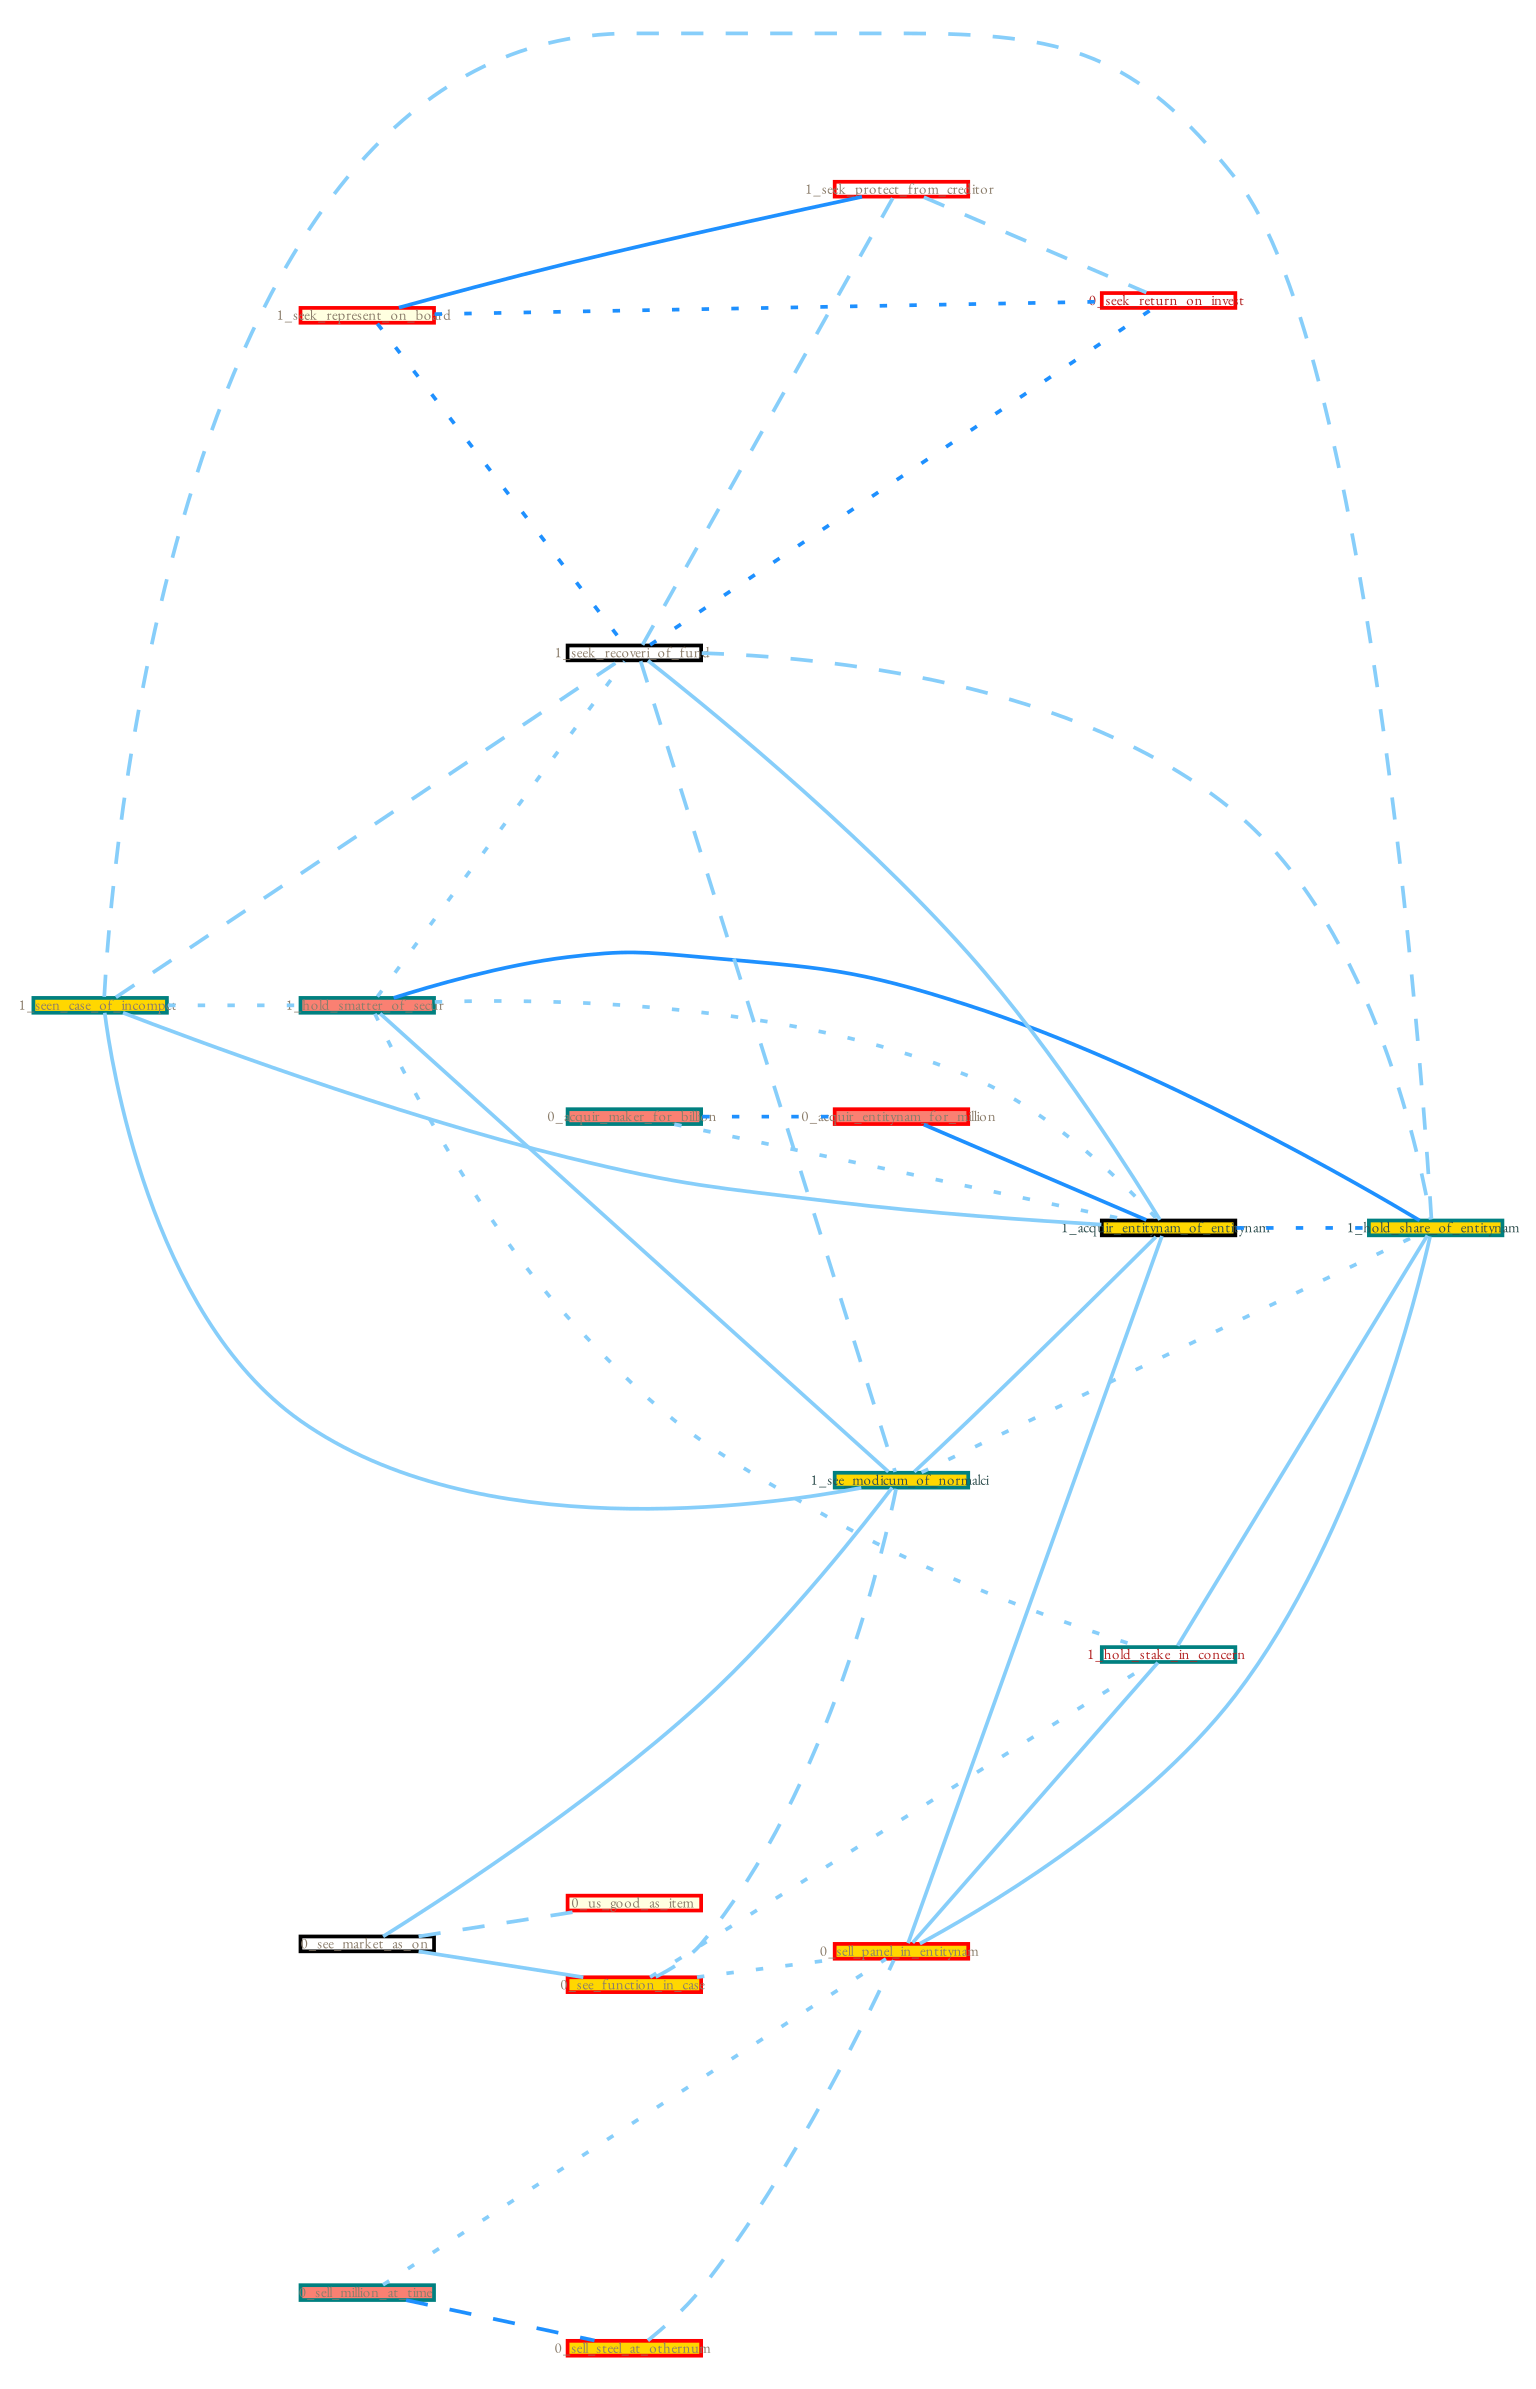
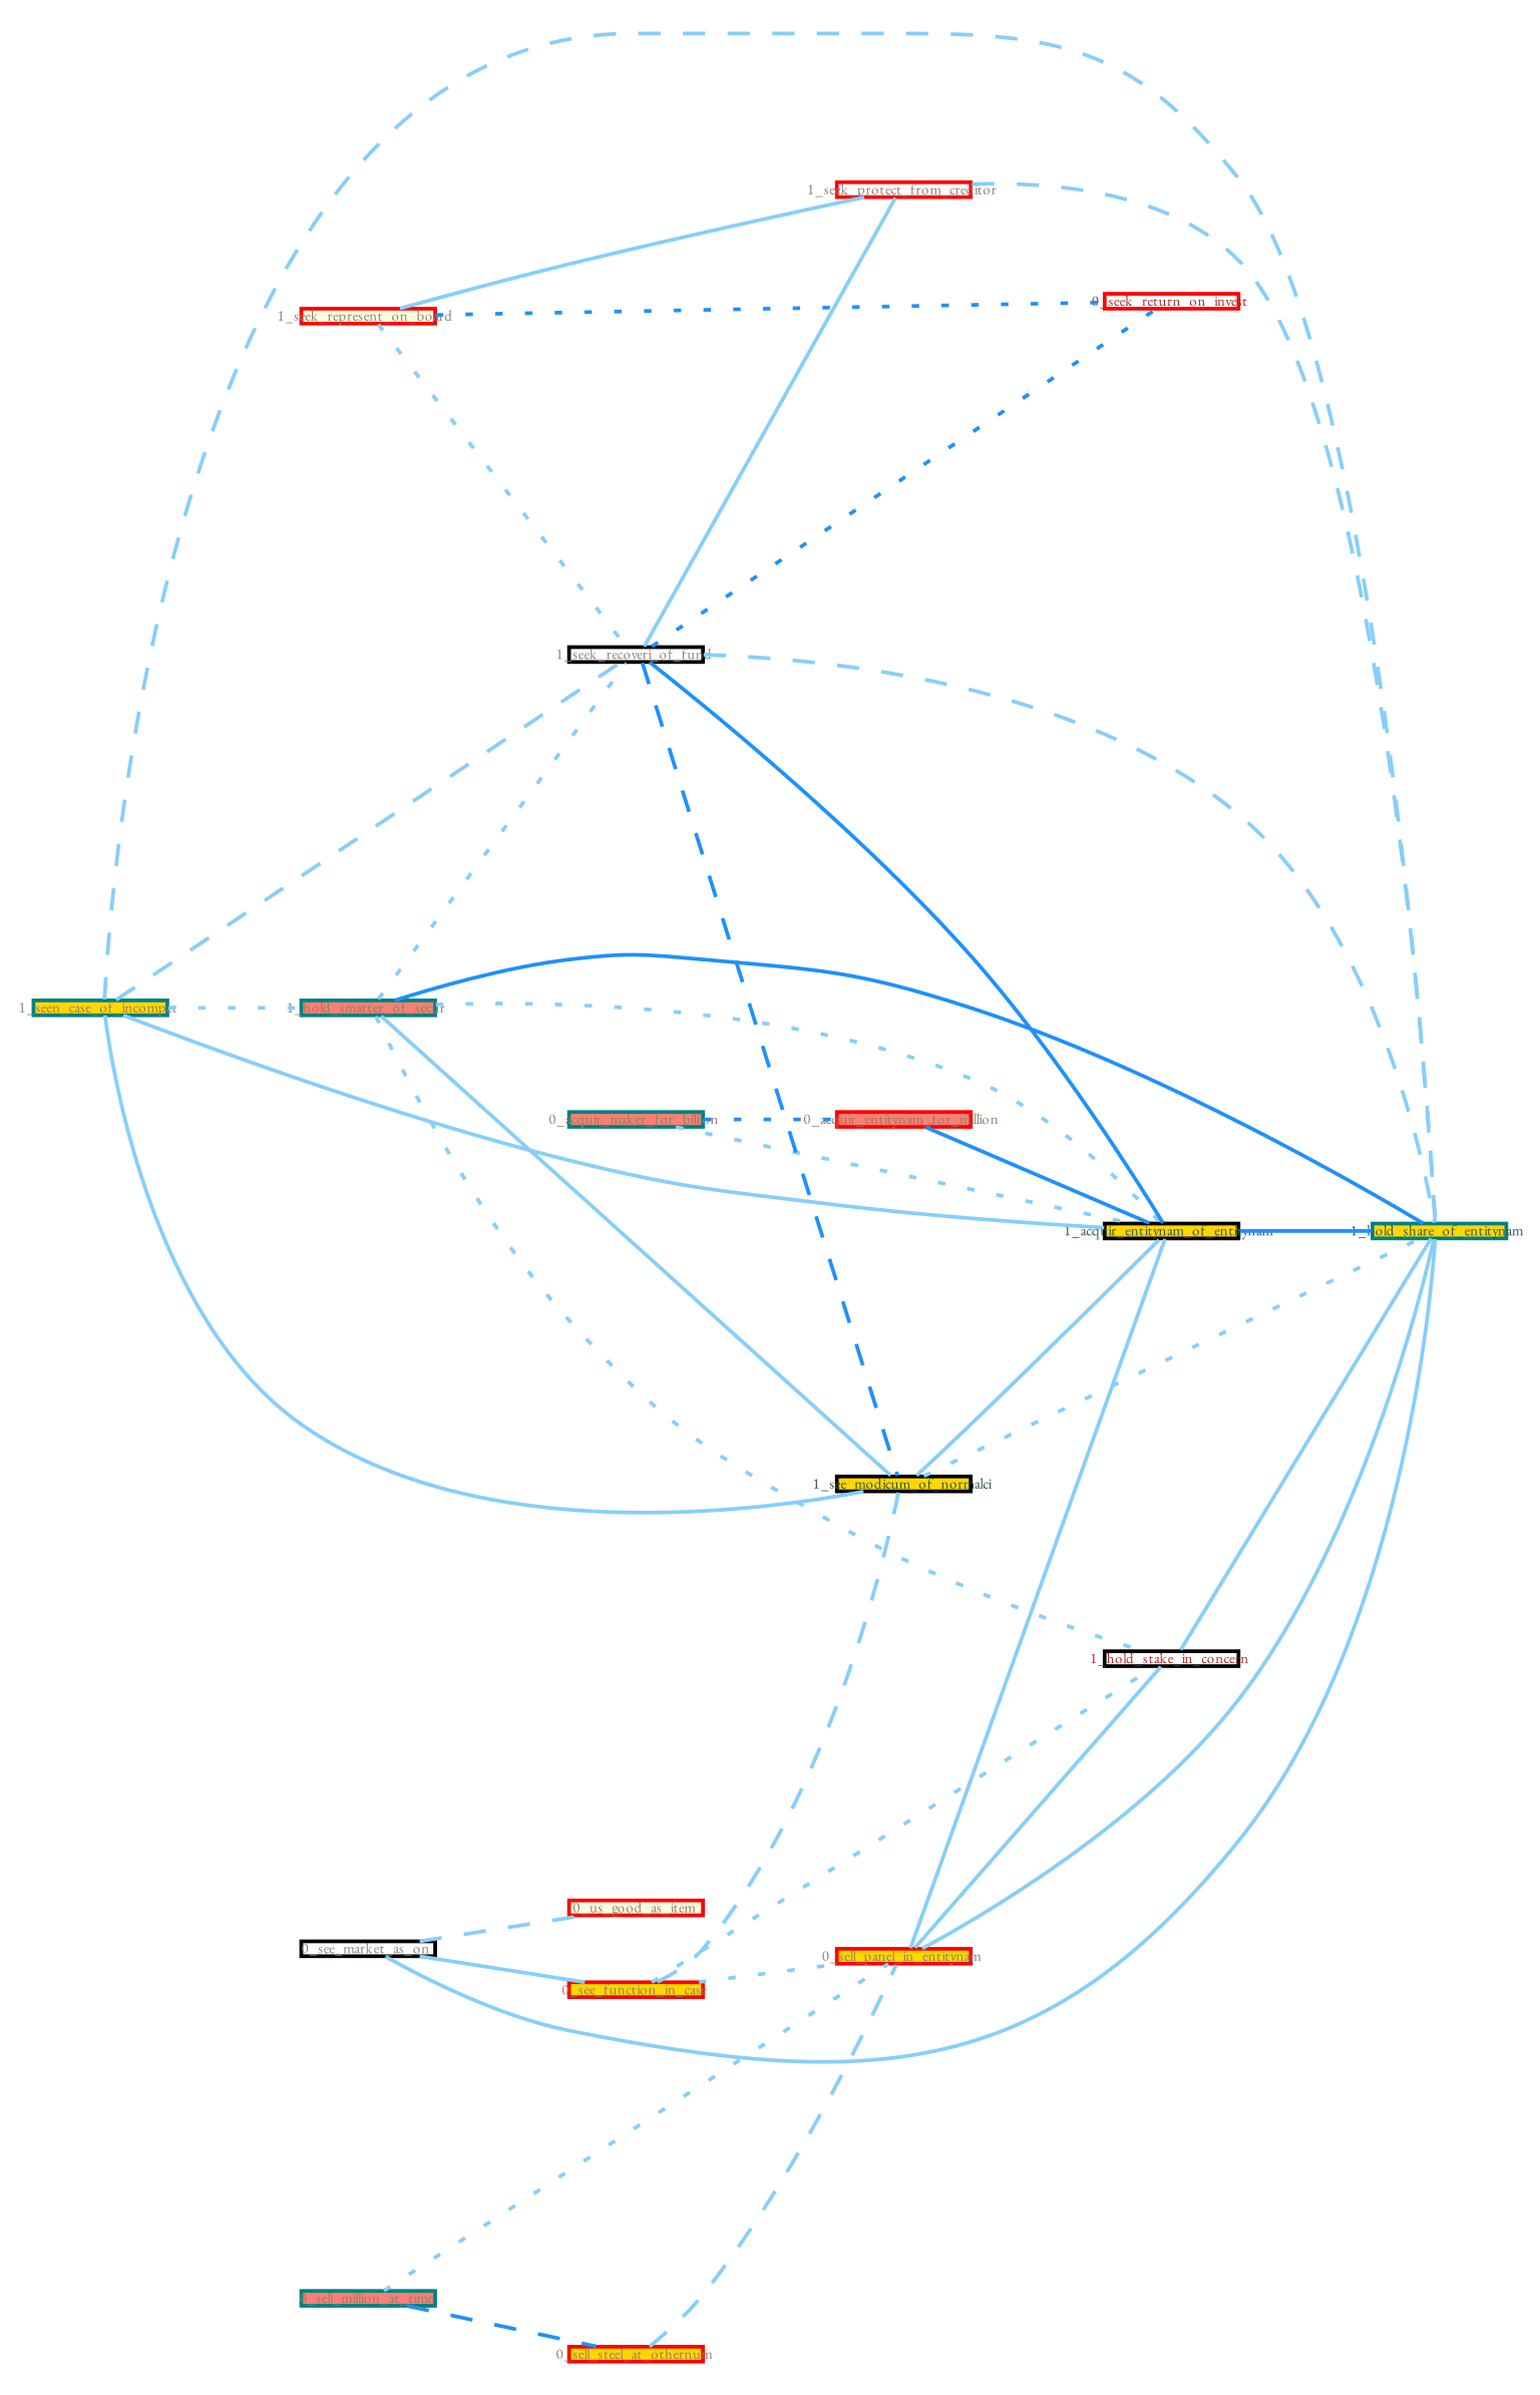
  graph {
    fontname="EB Garamond"
    rankdir=LR
    node [color=red fillcolor=gold fixedsize=true fontcolor="#8b7d6b" fontname="EB Garamond" fontsize=4 shape=polygon style=filled]
    edge [color="#87cefa" fontname="EB Garamond" style=solid w=1]
    "1_seek_represent_on_board " [fillcolor=lightyellow height=.06 width=.5]
    "0_sell_million_at_time " [color=teal fillcolor=salmon height=.06 width=.5]
    "1_seen_case_of_incompet " [color=teal height=.06 width=.5]
    "0_sell_steel_at_othernum " [height=.06 width=.5]
    "0_see_market_as_on " [color=black fillcolor=white height=.06 width=.5]
    "0_acquir_maker_for_billion " [color=teal fillcolor=salmon height=.06 width=.5]
    "0_us_good_as_item " [fillcolor=lightyellow height=.06 width=.5]
    "0_see_function_in_case " [height=.06 width=.5]
    "0_sell_panel_in_entitynam " [height=.06 width=.5]
    "0_acquir_entitynam_for_million " [fillcolor=salmon height=.06 width=.5]
    "1_hold_smatter_of_secur " [color=teal fillcolor=salmon height=.06 width=.5]
    "1_seek_recoveri_of_fund " [color=black fillcolor=white height=.06 width=.5]
    "1_seek_protect_from_creditor " [fillcolor=white height=.06 width=.5]
-   "1_hold_stake_in_concern " [color=teal fillcolor=white fontcolor="#b22222" height=.06 width=.5]
+   "1_hold_stake_in_concern " [color=black fillcolor=white fontcolor="#b22222" height=.06 width=.5]
    "0_seek_return_on_invest " [fillcolor=white fontcolor="#b22222" height=.06 width=.5]
-   "1_see_modicum_of_normalci " [color=teal fontcolor="#2f4f4f" height=.06 width=.5]
+   "1_see_modicum_of_normalci " [color=black fontcolor="#2f4f4f" height=.06 width=.5]
    "1_acquir_entitynam_of_entitynam " [color=black fontcolor="#2f4f4f" height=.06 width=.5]
    "1_hold_share_of_entitynam " [color=teal fontcolor="#2f4f4f" height=.06 width=.5]
    subgraph sub_1 {
      "1_seek_represent_on_board "
      "0_sell_million_at_time "
      "1_seen_case_of_incompet "
      "0_sell_steel_at_othernum "
      "0_see_market_as_on "
      "0_acquir_maker_for_billion "
      "0_us_good_as_item "
      "0_see_function_in_case "
      "0_sell_panel_in_entitynam "
      "0_acquir_entitynam_for_million "
      "1_hold_smatter_of_secur "
      "1_seek_recoveri_of_fund "
      "1_seek_protect_from_creditor "
    }
    subgraph sub_2 {
      "1_hold_stake_in_concern "
      "0_seek_return_on_invest "
    }
-   "1_seek_represent_on_board " -- "1_seek_recoveri_of_fund " [color="#1e90ff" style=dotted]
-   "1_seek_represent_on_board " -- "1_seek_protect_from_creditor " [color="#1e90ff"]
+   "1_seek_represent_on_board " -- "1_seek_recoveri_of_fund " [style=dotted]
+   "1_seek_represent_on_board " -- "1_seek_protect_from_creditor "
    "1_seek_represent_on_board " -- "0_seek_return_on_invest " [color="#1e90ff" style=dotted w=2]
    "0_sell_million_at_time " -- "0_sell_steel_at_othernum " [color="#1e90ff" style=dashed w=2]
    "0_sell_million_at_time " -- "0_sell_panel_in_entitynam " [style=dotted]
    "1_seen_case_of_incompet " -- "1_hold_smatter_of_secur " [style=dotted]
    "1_seen_case_of_incompet " -- "1_seek_recoveri_of_fund " [style=dashed]
    "1_seen_case_of_incompet " -- "1_see_modicum_of_normalci "
    "1_seen_case_of_incompet " -- "1_acquir_entitynam_of_entitynam "
    "1_seen_case_of_incompet " -- "1_hold_share_of_entitynam " [style=dashed]
    "0_sell_steel_at_othernum " -- "0_sell_panel_in_entitynam " [style=dashed]
    "0_see_market_as_on " -- "0_us_good_as_item " [style=dashed]
    "0_see_market_as_on " -- "0_see_function_in_case "
-   "0_see_market_as_on " -- "1_see_modicum_of_normalci "
+   "0_see_market_as_on " -- "1_hold_share_of_entitynam "
    "0_acquir_maker_for_billion " -- "0_acquir_entitynam_for_million " [color="#1e90ff" style=dotted w=2]
    "0_acquir_maker_for_billion " -- "1_acquir_entitynam_of_entitynam " [style=dotted]
    "0_see_function_in_case " -- "0_sell_panel_in_entitynam " [style=dotted]
    "0_see_function_in_case " -- "1_hold_stake_in_concern " [style=dotted]
    "0_see_function_in_case " -- "1_see_modicum_of_normalci " [style=dashed]
    "0_sell_panel_in_entitynam " -- "1_hold_stake_in_concern "
    "0_sell_panel_in_entitynam " -- "1_acquir_entitynam_of_entitynam "
    "0_sell_panel_in_entitynam " -- "1_hold_share_of_entitynam "
    "0_acquir_entitynam_for_million " -- "1_acquir_entitynam_of_entitynam " [color="#1e90ff" w=2]
    "1_hold_smatter_of_secur " -- "1_seek_recoveri_of_fund " [style=dotted]
    "1_hold_smatter_of_secur " -- "1_hold_stake_in_concern " [style=dotted]
    "1_hold_smatter_of_secur " -- "1_see_modicum_of_normalci "
    "1_hold_smatter_of_secur " -- "1_acquir_entitynam_of_entitynam " [style=dotted]
    "1_hold_smatter_of_secur " -- "1_hold_share_of_entitynam " [color="#1e90ff" w=2]
-   "1_seek_recoveri_of_fund " -- "1_seek_protect_from_creditor " [style=dashed]
+   "1_seek_recoveri_of_fund " -- "1_seek_protect_from_creditor "
    "1_seek_recoveri_of_fund " -- "0_seek_return_on_invest " [color="#1e90ff" style=dotted]
-   "1_seek_recoveri_of_fund " -- "1_see_modicum_of_normalci " [style=dashed]
-   "1_seek_recoveri_of_fund " -- "1_acquir_entitynam_of_entitynam "
+   "1_seek_recoveri_of_fund " -- "1_see_modicum_of_normalci " [color="#1e90ff" style=dashed]
+   "1_seek_recoveri_of_fund " -- "1_acquir_entitynam_of_entitynam " [color="#1e90ff"]
    "1_seek_recoveri_of_fund " -- "1_hold_share_of_entitynam " [style=dashed]
-   "1_seek_protect_from_creditor " -- "0_seek_return_on_invest " [style=dashed]
+   "1_seek_protect_from_creditor " -- "1_hold_share_of_entitynam " [style=dashed]
    "1_hold_stake_in_concern " -- "1_hold_share_of_entitynam "
    "1_see_modicum_of_normalci " -- "1_acquir_entitynam_of_entitynam "
    "1_see_modicum_of_normalci " -- "1_hold_share_of_entitynam " [style=dotted]
-   "1_acquir_entitynam_of_entitynam " -- "1_hold_share_of_entitynam " [color="#1e90ff" style=dotted w=2]
+   "1_acquir_entitynam_of_entitynam " -- "1_hold_share_of_entitynam " [color="#1e90ff" w=2]
  }
